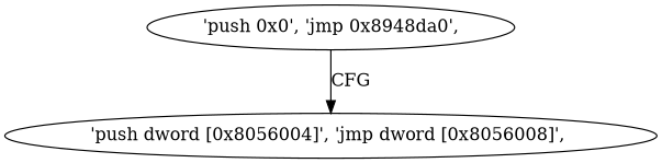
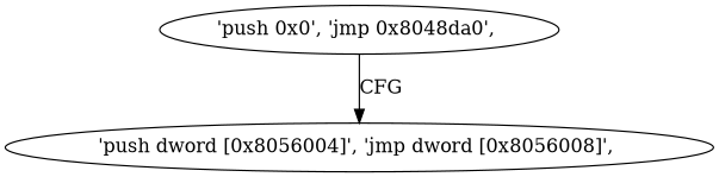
  digraph {
    fontname="DejaVu Serif"
    node [fontname="DejaVu Serif"]
-   n1 [label="'push 0x0', 'jmp 0x8948da0',"]
+   n1 [label="'push 0x0', 'jmp 0x8048da0', "]
    n2 [label="'push dword [0x8056004]', 'jmp dword [0x8056008]', "]
    n1 -> n2 [label=CFG fontname="DejaVu Serif"]
  }
